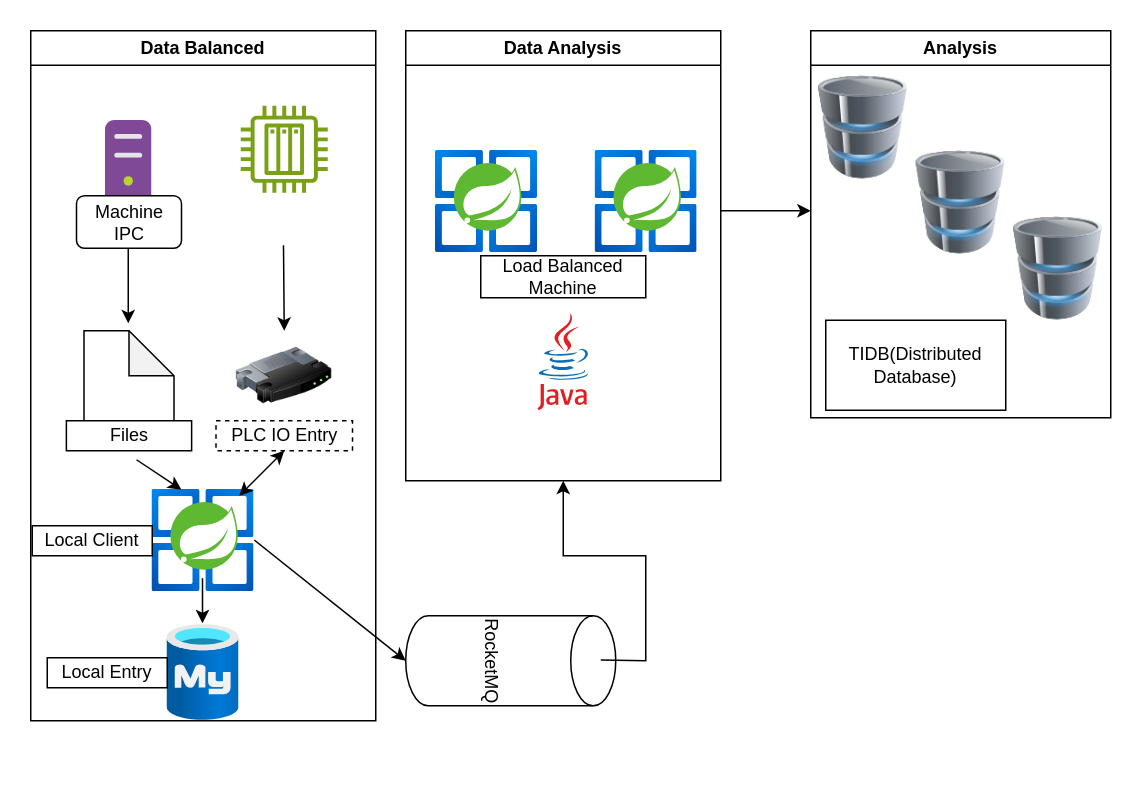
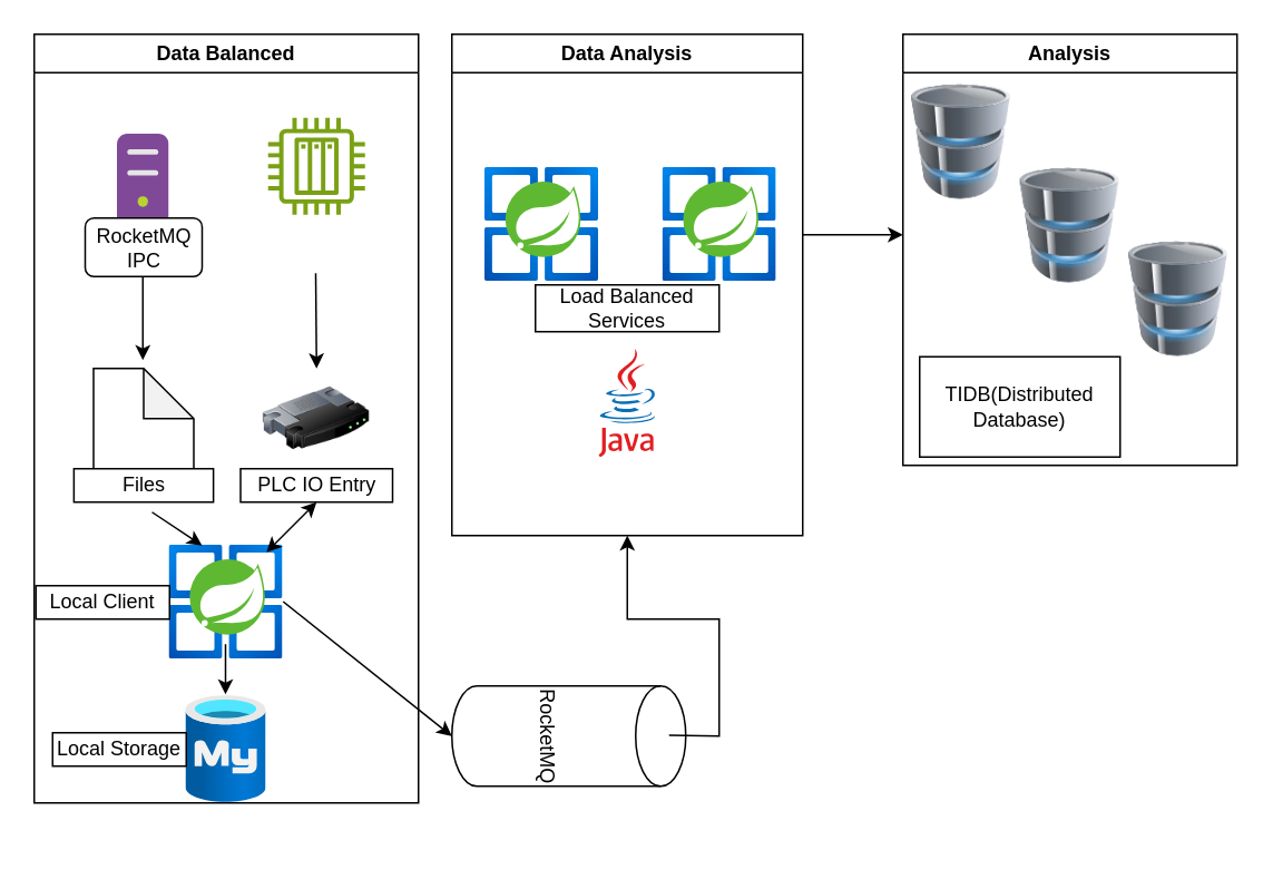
  <mxCell id="0" />
  <mxCell id="1" parent="0" />
  <mxCell id="2" value="Data Balanced" style="swimlane;whiteSpace=wrap;html=1;" vertex="1" parent="1"><mxGeometry y="20" width="230" height="460" as="geometry" x="20" /></mxCell>
  <mxCell id="3" value="" style="group" vertex="1" connectable="0" parent="2"><mxGeometry x="30.5" y="60" width="70" height="85" as="geometry" /></mxCell>
  <mxCell id="4" value="" style="image;sketch=0;aspect=fixed;html=1;points=[];align=center;fontSize=12;image=img/lib/mscae/Non_Azure_Machine.svg;" vertex="1" parent="3"><mxGeometry x="19.5" width="31" height="50" as="geometry" /></mxCell>
- <mxCell id="5" value="Machine IPC" style="rounded=1;whiteSpace=wrap;html=1;" vertex="1" parent="3"><mxGeometry y="50" width="70" height="35" as="geometry" /></mxCell>
+ <mxCell id="5" value="RocketMQ IPC" style="rounded=1;whiteSpace=wrap;html=1;" vertex="1" parent="3"><mxGeometry y="50" width="70" height="35" as="geometry" /></mxCell>
  <mxCell id="6" value="" style="group" vertex="1" connectable="0" parent="2"><mxGeometry x="133.5" y="50" width="71" height="93" as="geometry" /></mxCell>
  <mxCell id="7" value="" style="sketch=0;outlineConnect=0;fontColor=#232F3E;gradientColor=none;fillColor=#7AA116;strokeColor=none;dashed=0;verticalLabelPosition=bottom;verticalAlign=top;align=center;html=1;fontSize=12;fontStyle=0;aspect=fixed;pointerEvents=1;shape=mxgraph.aws4.iot_thing_plc;" vertex="1" parent="6"><mxGeometry x="6.5" width="58" height="58" as="geometry" /></mxCell>
  <mxCell id="8" value="" style="endArrow=classic;html=1;rounded=0;" edge="1" parent="2"><mxGeometry width="50" height="50" relative="1" as="geometry"><mxPoint x="65" y="145" as="sourcePoint" /><mxPoint x="65" y="195" as="targetPoint" /></mxGeometry></mxCell>
  <mxCell id="9" value="" style="group" vertex="1" connectable="0" parent="2"><mxGeometry x="23.75" y="200" width="83.5" height="80" as="geometry" /></mxCell>
  <mxCell id="10" value="" style="shape=note;whiteSpace=wrap;html=1;backgroundOutline=1;darkOpacity=0.05;" vertex="1" parent="9"><mxGeometry x="11.75" width="60" height="60" as="geometry" /></mxCell>
  <mxCell id="11" value="Files" style="rounded=0;whiteSpace=wrap;html=1;" vertex="1" parent="9"><mxGeometry y="60" width="83.5" height="20" as="geometry" /></mxCell>
  <mxCell id="12" value="" style="image;aspect=fixed;html=1;points=[];align=center;fontSize=12;image=img/lib/azure2/databases/Azure_Database_MySQL_Server.svg;" vertex="1" parent="2"><mxGeometry x="91" y="396" width="48" height="64" as="geometry" /></mxCell>
  <mxCell id="13" value="" style="image;aspect=fixed;html=1;points=[];align=center;fontSize=12;image=img/lib/azure2/compute/Azure_Spring_Cloud.svg;" vertex="1" parent="2"><mxGeometry x="81" y="306" width="68" height="68" as="geometry" /></mxCell>
  <mxCell id="14" value="" style="endArrow=classic;html=1;rounded=0;" edge="1" parent="2"><mxGeometry width="50" height="50" relative="1" as="geometry"><mxPoint x="114.5" y="365" as="sourcePoint" /><mxPoint x="114.5" y="395" as="targetPoint" /></mxGeometry></mxCell>
  <mxCell id="15" value="" style="endArrow=classic;html=1;rounded=0;" edge="1" parent="2"><mxGeometry width="50" height="50" relative="1" as="geometry"><mxPoint x="70.5" y="286" as="sourcePoint" /><mxPoint x="100.5" y="306" as="targetPoint" /></mxGeometry></mxCell>
  <mxCell id="16" value="" style="endArrow=classic;html=1;rounded=0;entryX=0.5;entryY=1;entryDx=0;entryDy=0;entryPerimeter=0;" edge="1" parent="2" target="23"><mxGeometry width="50" height="50" relative="1" as="geometry"><mxPoint x="149" y="339.5" as="sourcePoint" /><mxPoint x="249" y="339.5" as="targetPoint" /></mxGeometry></mxCell>
  <mxCell id="17" value="" style="image;html=1;image=img/lib/clip_art/networking/Router_128x128.png" vertex="1" parent="2"><mxGeometry x="137" y="200" width="64" height="60" as="geometry" /></mxCell>
- <mxCell id="18" value="PLC IO Entry" style="rounded=0;whiteSpace=wrap;html=1;dashed=1;" vertex="1" parent="2"><mxGeometry x="123.5" y="260" width="91" height="20" as="geometry" /></mxCell>
+ <mxCell id="18" value="PLC IO Entry" style="rounded=0;whiteSpace=wrap;html=1;" vertex="1" parent="2"><mxGeometry x="123.5" y="260" width="91" height="20" as="geometry" /></mxCell>
  <mxCell id="19" value="" style="endArrow=classic;html=1;rounded=0;entryX=0.5;entryY=0;entryDx=0;entryDy=0;" edge="1" parent="2" target="17"><mxGeometry width="50" height="50" relative="1" as="geometry"><mxPoint x="168.5" y="143" as="sourcePoint" /><mxPoint x="168.5" y="193" as="targetPoint" /></mxGeometry></mxCell>
  <mxCell id="20" value="Local Client" style="rounded=0;whiteSpace=wrap;html=1;" vertex="1" parent="2"><mxGeometry x="1" y="330" width="80" height="20" as="geometry" /></mxCell>
- <mxCell id="21" value="Local Entry" style="rounded=0;whiteSpace=wrap;html=1;" vertex="1" parent="2"><mxGeometry x="11" y="418" width="80" height="20" as="geometry" /></mxCell>
+ <mxCell id="21" value="Local Storage" style="rounded=0;whiteSpace=wrap;html=1;" vertex="1" parent="2"><mxGeometry x="11" y="418" width="80" height="20" as="geometry" /></mxCell>
  <mxCell id="22" value="" style="endArrow=classic;startArrow=classic;html=1;rounded=0;" edge="1" parent="2"><mxGeometry width="50" height="50" relative="1" as="geometry"><mxPoint x="139" y="310" as="sourcePoint" /><mxPoint x="169" y="280" as="targetPoint" /></mxGeometry></mxCell>
  <mxCell id="23" value="RocketMQ" style="shape=cylinder3;whiteSpace=wrap;html=1;boundedLbl=1;backgroundOutline=1;size=15;rotation=90;" vertex="1" parent="1"><mxGeometry x="310" y="370" width="60" height="140" as="geometry" /></mxCell>
  <mxCell id="24" value="" style="endArrow=classic;html=1;rounded=0;entryX=0.5;entryY=1;entryDx=0;entryDy=0;" edge="1" parent="1" target="25"><mxGeometry width="50" height="50" relative="1" as="geometry"><mxPoint x="400" y="439.5" as="sourcePoint" /><mxPoint x="370" y="340" as="targetPoint" /><Array as="points"><mxPoint x="430" y="440" /><mxPoint x="430" y="370" /><mxPoint x="375" y="370" /></Array></mxGeometry></mxCell>
  <mxCell id="25" value="Data Analysis" style="swimlane;whiteSpace=wrap;html=1;" vertex="1" parent="1"><mxGeometry x="270" y="20" width="210" height="300" as="geometry" /></mxCell>
  <mxCell id="26" value="" style="dashed=0;outlineConnect=0;html=1;align=center;labelPosition=center;verticalLabelPosition=bottom;verticalAlign=top;shape=mxgraph.weblogos.java" vertex="1" parent="25"><mxGeometry x="87.8" y="188" width="34.4" height="65" as="geometry" /></mxCell>
  <mxCell id="27" value="" style="image;aspect=fixed;html=1;points=[];align=center;fontSize=12;image=img/lib/azure2/compute/Azure_Spring_Cloud.svg;" vertex="1" parent="25"><mxGeometry x="20" y="80" width="68" height="68" as="geometry" /></mxCell>
  <mxCell id="28" value="" style="image;aspect=fixed;html=1;points=[];align=center;fontSize=12;image=img/lib/azure2/compute/Azure_Spring_Cloud.svg;" vertex="1" parent="25"><mxGeometry x="126.4" y="80" width="68" height="68" as="geometry" /></mxCell>
- <mxCell id="29" value="Load Balanced Machine" style="rounded=0;whiteSpace=wrap;html=1;" vertex="1" parent="25"><mxGeometry x="50" y="150" width="110" height="28" as="geometry" /></mxCell>
+ <mxCell id="29" value="Load Balanced Services" style="rounded=0;whiteSpace=wrap;html=1;" vertex="1" parent="25"><mxGeometry x="50" y="150" width="110" height="28" as="geometry" /></mxCell>
  <mxCell id="30" value="" style="endArrow=classic;html=1;rounded=0;" edge="1" parent="1"><mxGeometry width="50" height="50" relative="1" as="geometry"><mxPoint x="480" y="140" as="sourcePoint" /><mxPoint x="540" y="140" as="targetPoint" /></mxGeometry></mxCell>
  <mxCell id="31" value="Analysis" style="swimlane;whiteSpace=wrap;html=1;" vertex="1" parent="1"><mxGeometry x="540" y="20" width="200" height="258" as="geometry" /></mxCell>
  <mxCell id="32" value="TIDB(Distributed Database)" style="rounded=0;whiteSpace=wrap;html=1;" vertex="1" parent="31"><mxGeometry x="10" y="193" width="120" height="60" as="geometry" /></mxCell>
  <mxCell id="33" value="" style="image;html=1;image=img/lib/clip_art/computers/Database_128x128.png" vertex="1" parent="31"><mxGeometry y="30" width="70" height="69" as="geometry" /></mxCell>
  <mxCell id="34" value="" style="image;html=1;image=img/lib/clip_art/computers/Database_128x128.png" vertex="1" parent="31"><mxGeometry x="130" y="124" width="70" height="69" as="geometry" /></mxCell>
  <mxCell id="35" value="" style="image;html=1;image=img/lib/clip_art/computers/Database_128x128.png" vertex="1" parent="31"><mxGeometry x="65" y="80" width="70" height="69" as="geometry" /></mxCell>
